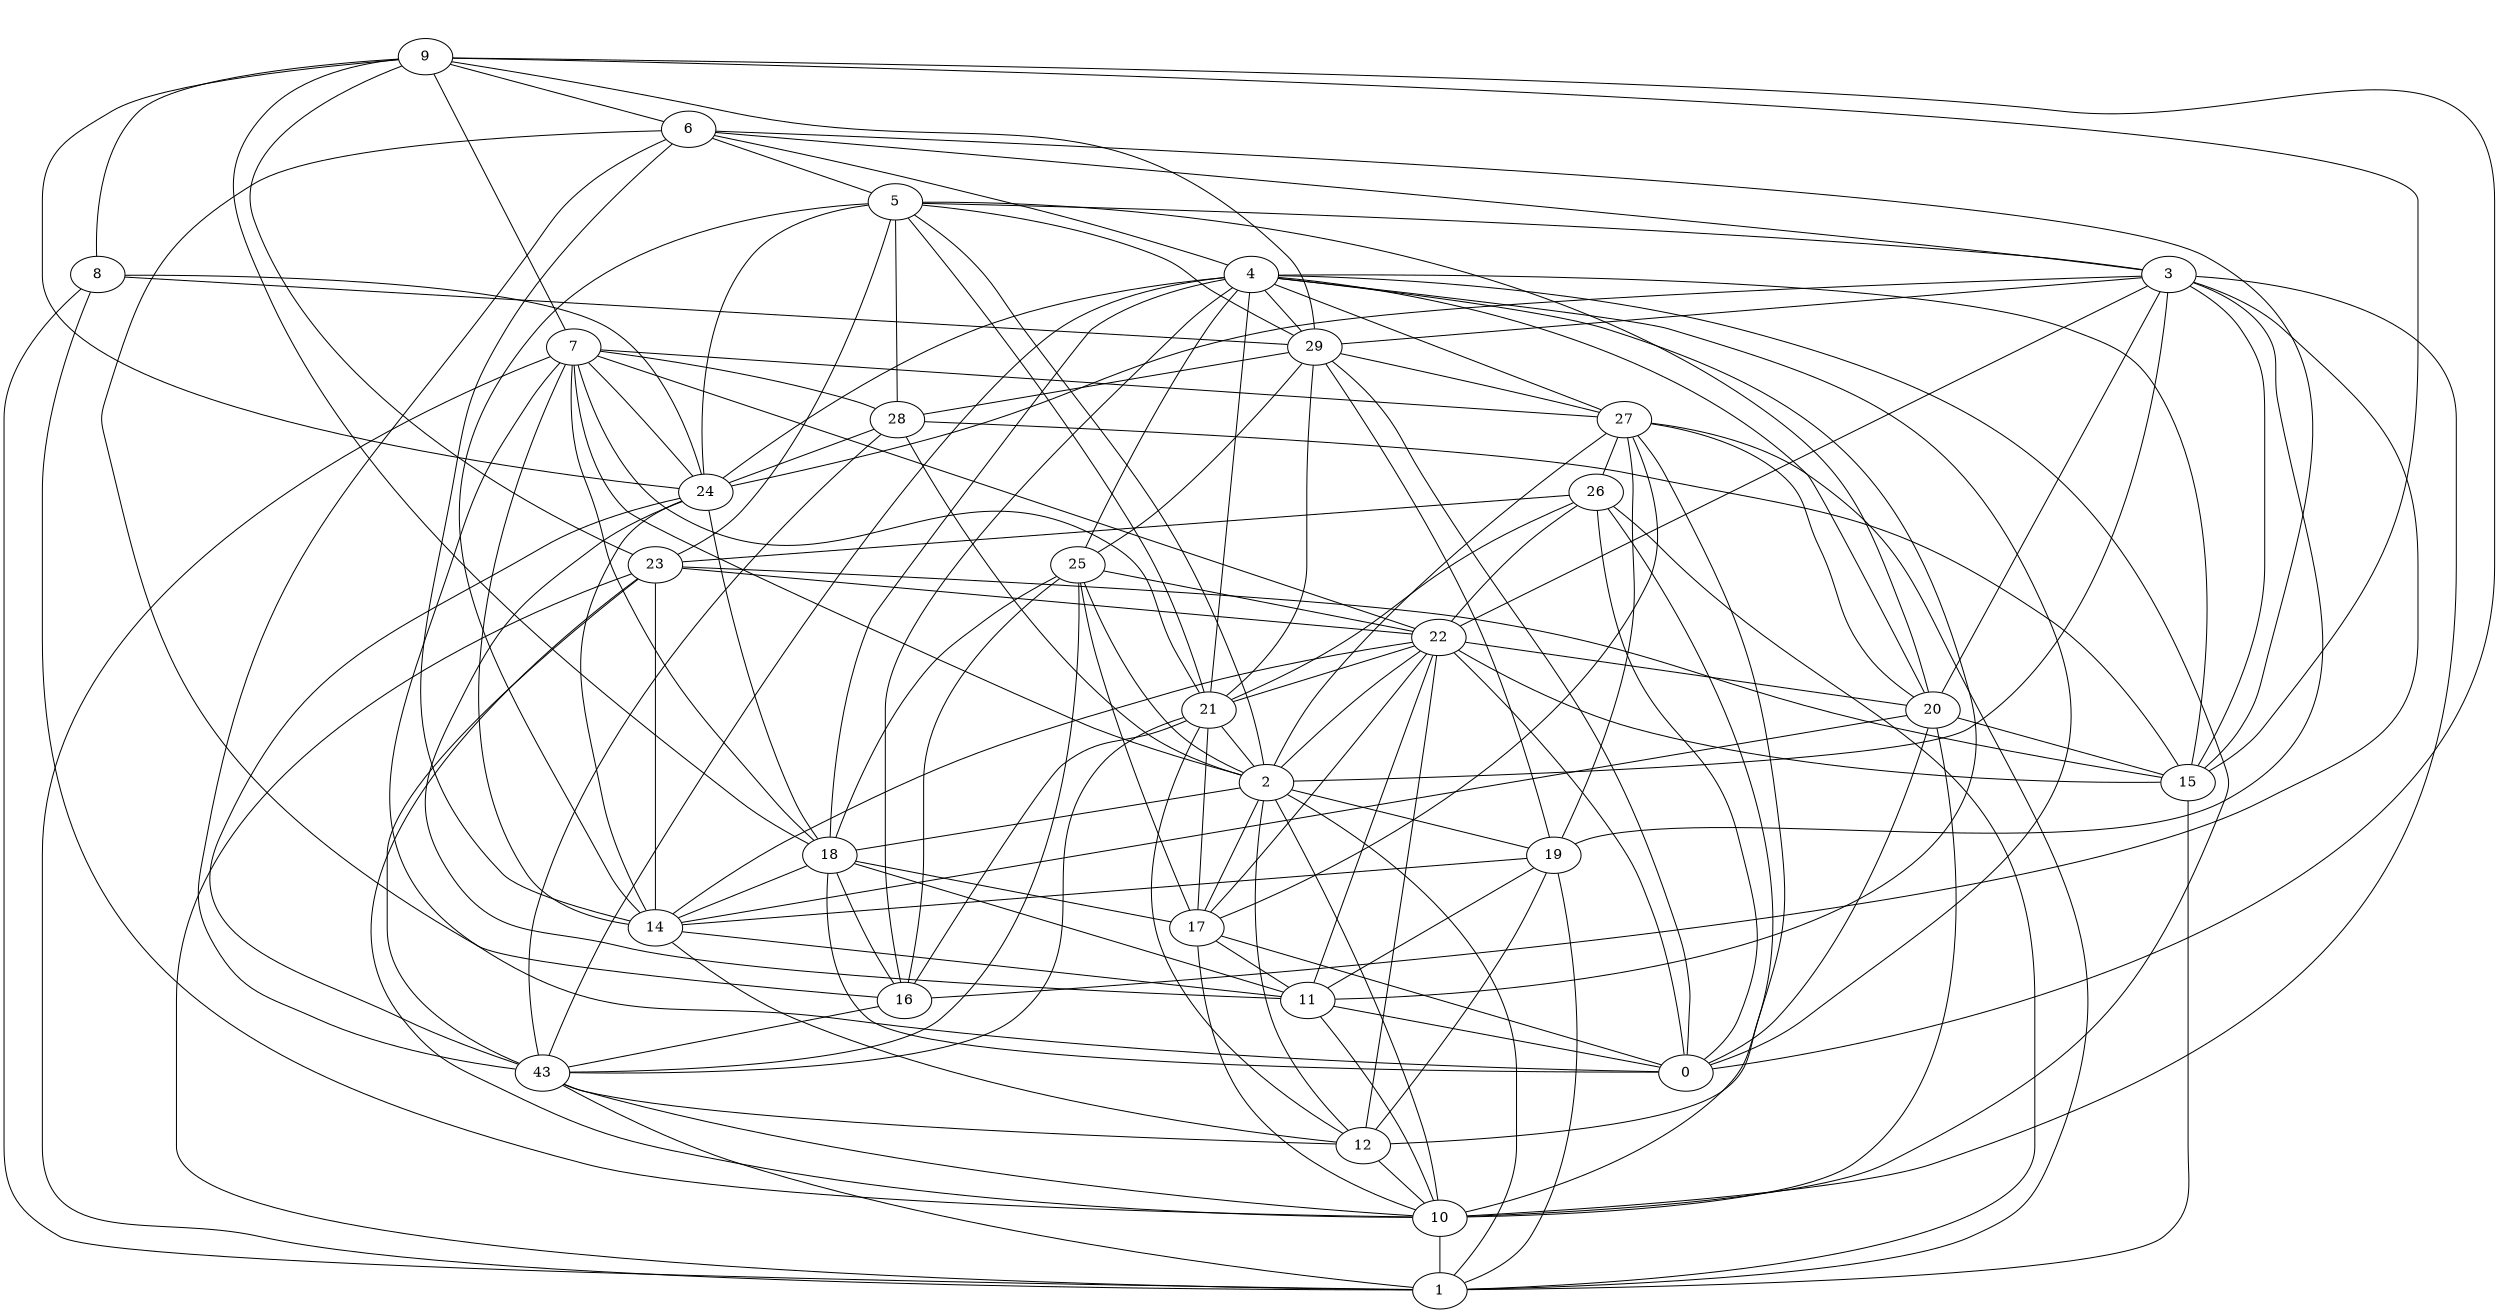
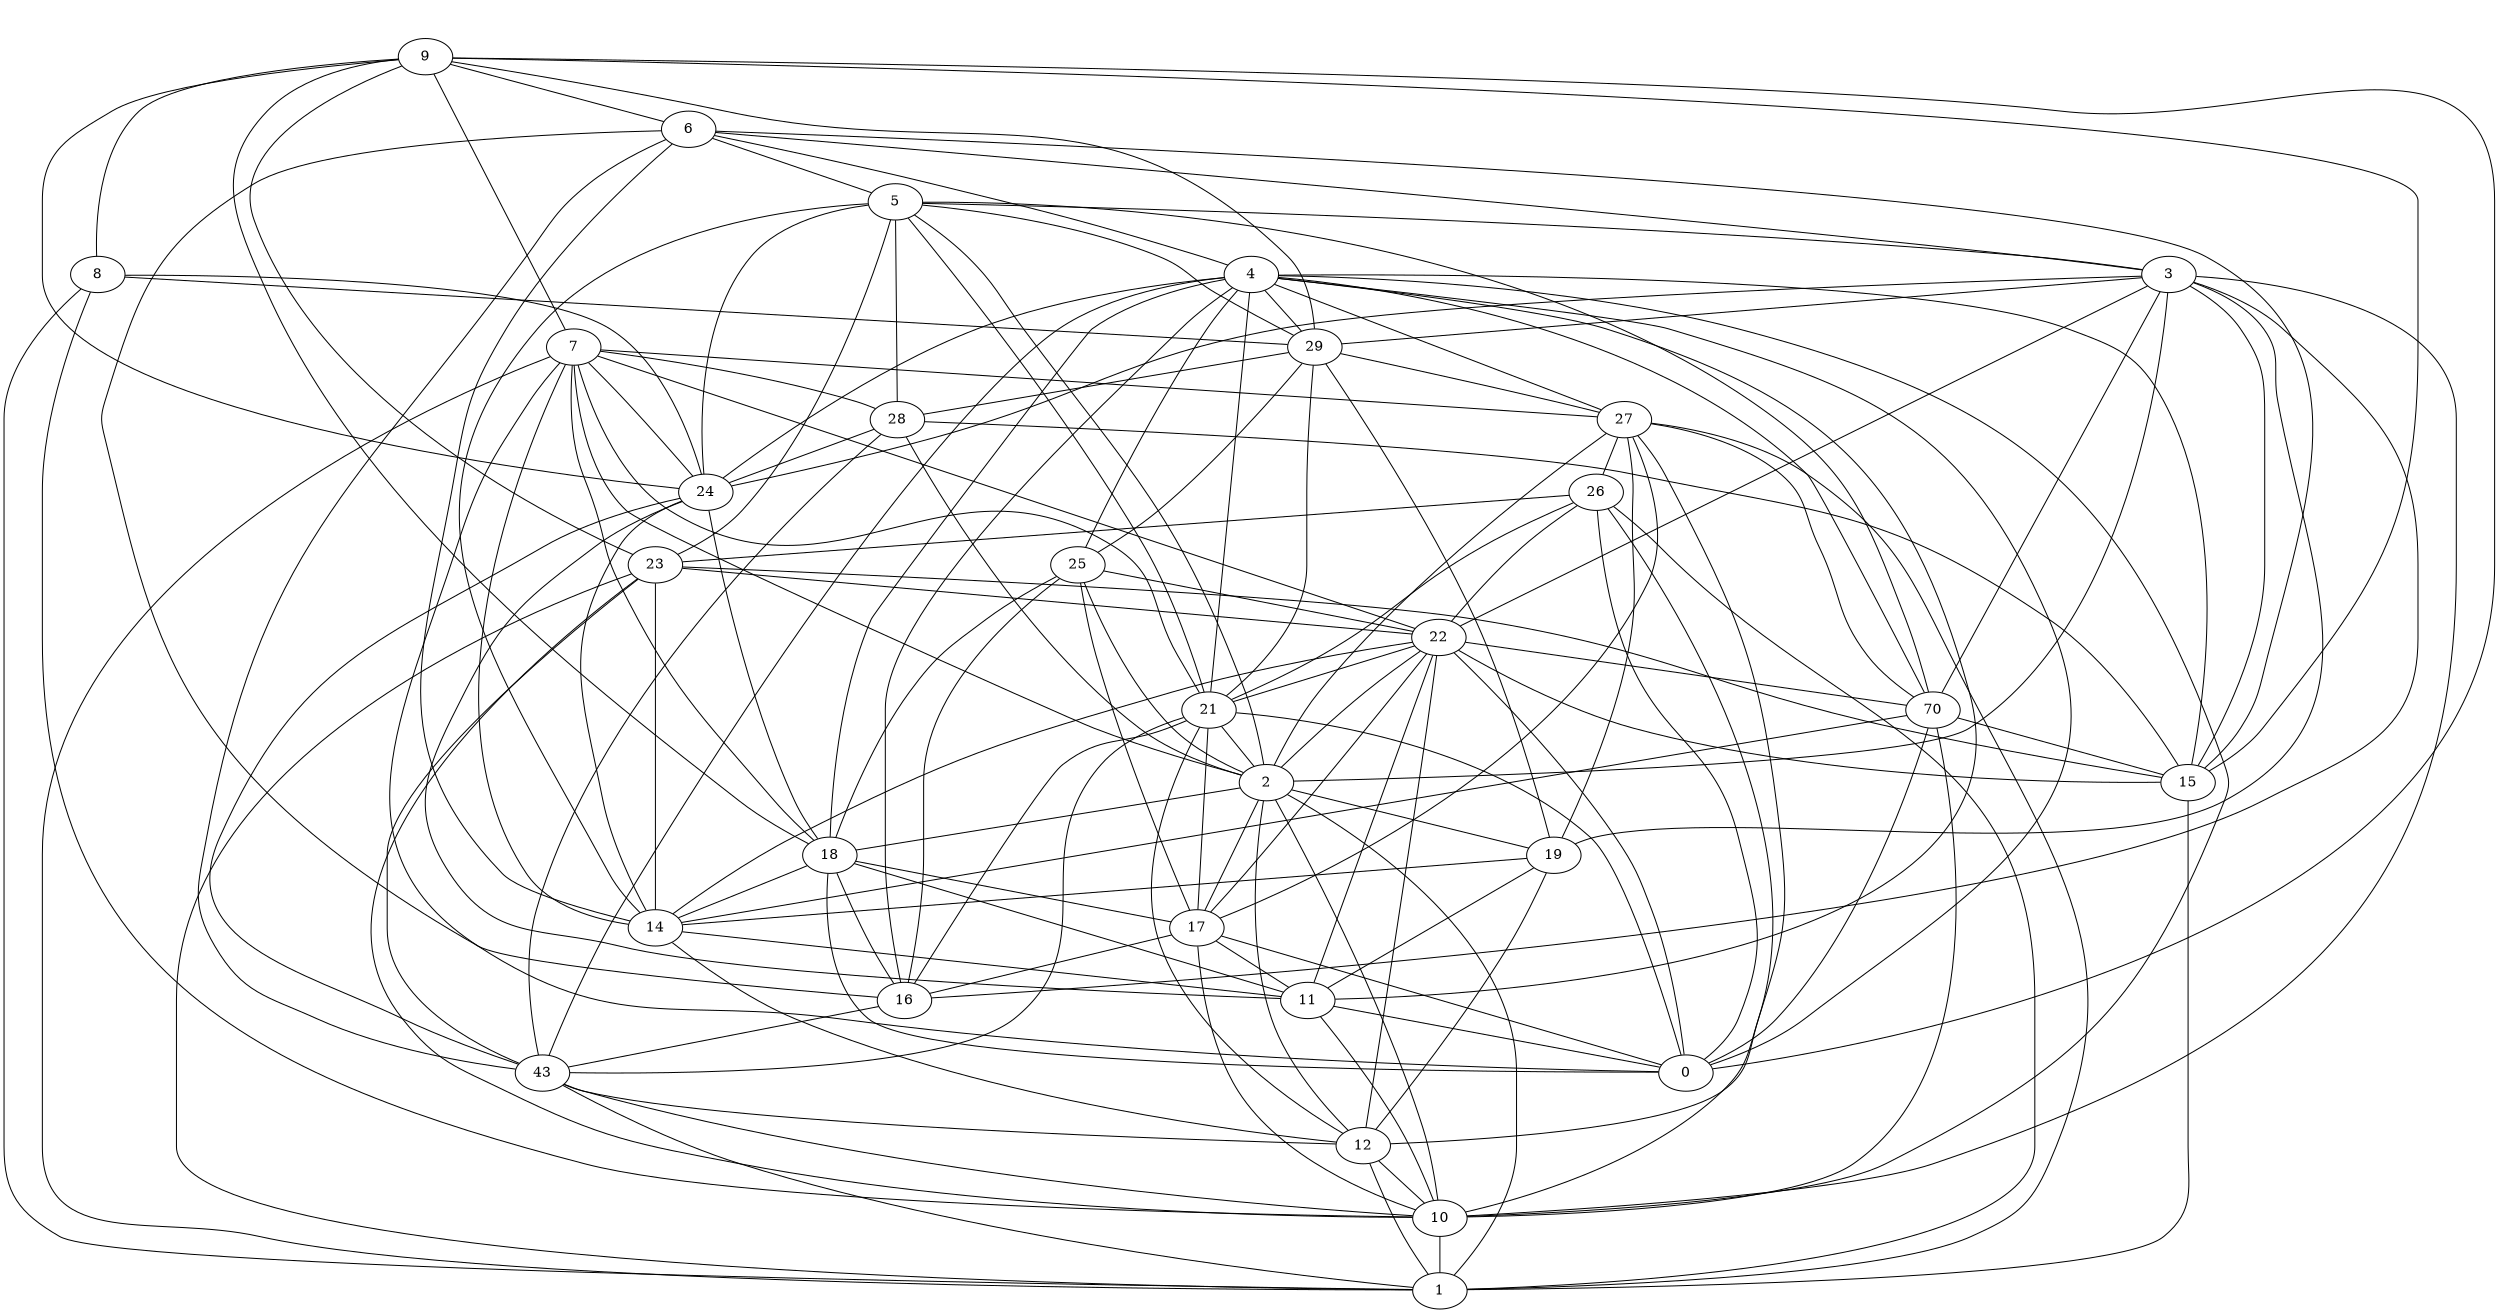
  digraph {
    edge [color=black dir=none]
    n1 [label=43]
    1
    10
    12
    15
    14
    11
    29
    21
    27
    28
    0
    19
    25
    16
    17
    2
-   20
+   20 [label=70]
    26
    24
    9
    18
    7
    8
    6
    23
    22
    4
    3
    5
    subgraph sub_1 {
      n1
      1
      10
      12
      15
      14
      11
      29
      21
      27
      28
      0
      19
      25
      16
      17
      2
      20
      26
      24
      9
      18
      7
      8
      6
      23
      22
      4
      3
      5
    }
    n1 -> 1
    n1 -> 10
    n1 -> 12
    10 -> 1
-   19 -> 1
+   12 -> 1
    12 -> 10
    15 -> 1
    14 -> 12
    14 -> 11
    11 -> 10
    11 -> 0
    29 -> 21
    29 -> 27
    29 -> 28
-   29 -> 0
+   21 -> 0
    29 -> 19
    29 -> 25
    21 -> n1
    21 -> 12
    21 -> 16
    21 -> 17
    21 -> 2
    27 -> 1
    27 -> 12
    27 -> 19
    27 -> 17
    27 -> 2
    27 -> 20
    27 -> 26
    28 -> n1
    28 -> 15
    28 -> 2
    28 -> 24
    19 -> 12
    19 -> 14
    19 -> 11
-   25 -> n1
    25 -> 16
    25 -> 17
    25 -> 2
    25 -> 18
    25 -> 22
    16 -> n1
    17 -> 10
    17 -> 11
    17 -> 0
+   17 -> 16
    2 -> 1
    2 -> 10
    2 -> 12
    2 -> 19
    2 -> 17
    2 -> 18
    20 -> 10
    20 -> 15
    20 -> 14
    20 -> 0
    26 -> 1
    26 -> 10
    26 -> 21
    26 -> 0
    26 -> 23
    26 -> 22
    24 -> n1
    24 -> 14
    24 -> 11
    24 -> 18
    9 -> 15
    9 -> 29
    9 -> 0
    9 -> 24
    9 -> 18
    9 -> 7
    9 -> 8
    9 -> 6
    9 -> 23
    18 -> 14
    18 -> 11
    18 -> 0
    18 -> 16
    18 -> 17
    7 -> 1
    7 -> 14
    7 -> 21
    7 -> 27
    7 -> 28
    7 -> 0
    7 -> 2
    7 -> 24
    7 -> 18
    7 -> 22
    8 -> 1
    8 -> 10
    8 -> 29
    8 -> 24
    6 -> n1
    6 -> 15
    6 -> 14
    6 -> 16
    6 -> 4
    6 -> 3
    6 -> 5
    23 -> n1
    23 -> 1
    23 -> 10
    23 -> 15
    23 -> 14
    23 -> 22
    22 -> 12
    22 -> 15
    22 -> 14
    22 -> 11
    22 -> 21
    22 -> 0
    22 -> 17
    22 -> 2
    22 -> 20
    4 -> n1
    4 -> 10
    4 -> 15
    4 -> 11
    4 -> 29
    4 -> 21
    4 -> 27
    4 -> 0
    4 -> 25
    4 -> 16
    4 -> 20
    4 -> 24
    4 -> 18
    3 -> 10
    3 -> 15
    3 -> 29
    3 -> 19
    3 -> 16
    3 -> 2
    3 -> 20
    3 -> 24
    3 -> 22
    5 -> 14
    5 -> 29
    5 -> 21
    5 -> 28
    5 -> 2
    5 -> 20
    5 -> 24
    5 -> 23
    5 -> 3
  }
